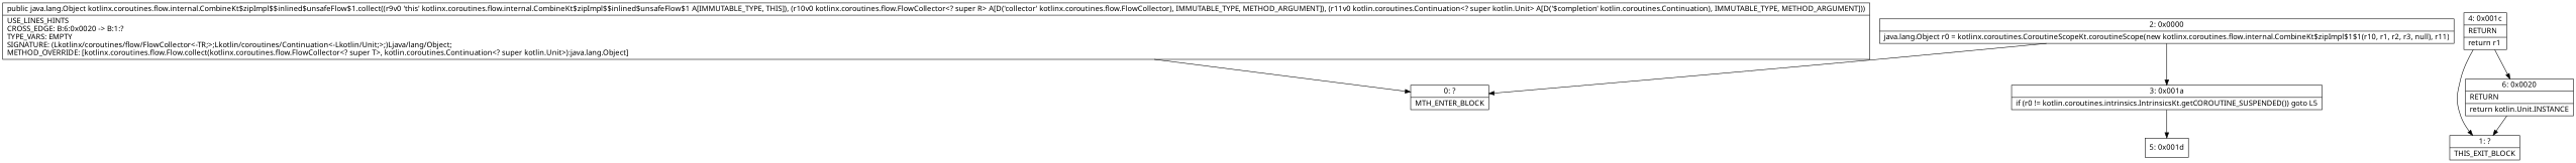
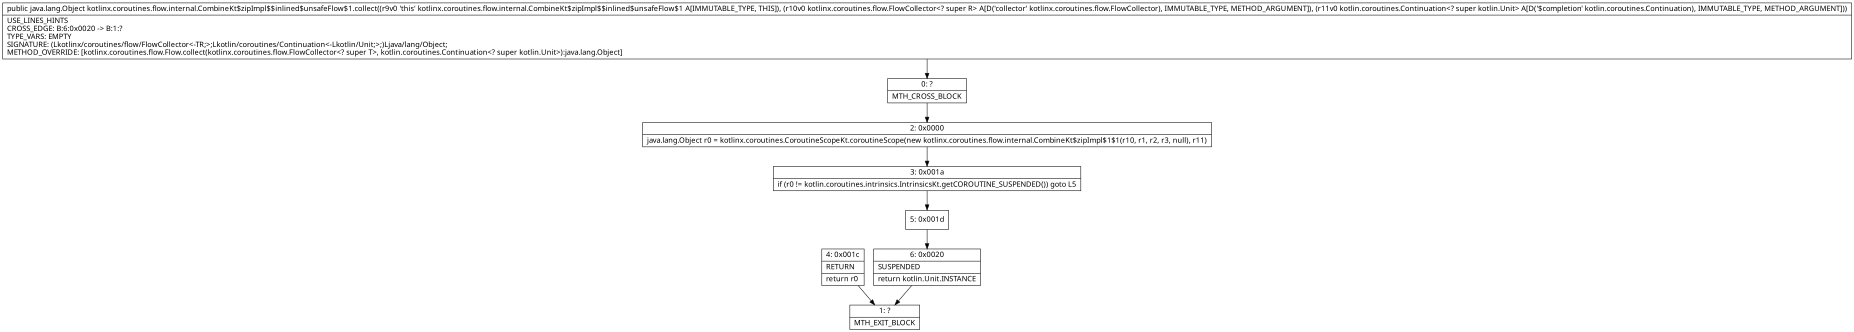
  digraph {
    fontname="Noto Sans"
    node [fontname="Noto Sans" shape=record]
    edge [fontname="Noto Sans"]
-   n1 [label="{0\:\ ?|MTH_ENTER_BLOCK\l}"]
+   n1 [label="{0\:\ ?|MTH_CROSS_BLOCK\l}"]
    n2 [label="{2\:\ 0x0000|java.lang.Object r0 = kotlinx.coroutines.CoroutineScopeKt.coroutineScope(new kotlinx.coroutines.flow.internal.CombineKt$zipImpl$1$1(r10, r1, r2, r3, null), r11)\l}"]
    n3 [label="{3\:\ 0x001a|if (r0 != kotlin.coroutines.intrinsics.IntrinsicsKt.getCOROUTINE_SUSPENDED()) goto L5\l}"]
    n4 [label="{5\:\ 0x001d}"]
-   n5 [label="{4\:\ 0x001c|RETURN\l|return r1\l}"]
-   n6 [label="{1\:\ ?|THIS_EXIT_BLOCK\l}"]
-   n7 [label="{6\:\ 0x0020|RETURN\l|return kotlin.Unit.INSTANCE\l}"]
+   n5 [label="{4\:\ 0x001c|RETURN\l|return r0\l}"]
+   n6 [label="{1\:\ ?|MTH_EXIT_BLOCK\l}"]
+   n7 [label="{6\:\ 0x0020|SUSPENDED\l|return kotlin.Unit.INSTANCE\l}"]
    n8 [label="{public java.lang.Object kotlinx.coroutines.flow.internal.CombineKt$zipImpl$$inlined$unsafeFlow$1.collect((r9v0 'this' kotlinx.coroutines.flow.internal.CombineKt$zipImpl$$inlined$unsafeFlow$1 A[IMMUTABLE_TYPE, THIS]), (r10v0 kotlinx.coroutines.flow.FlowCollector\<? super R\> A[D('collector' kotlinx.coroutines.flow.FlowCollector), IMMUTABLE_TYPE, METHOD_ARGUMENT]), (r11v0 kotlin.coroutines.Continuation\<? super kotlin.Unit\> A[D('$completion' kotlin.coroutines.Continuation), IMMUTABLE_TYPE, METHOD_ARGUMENT]))  | USE_LINES_HINTS\lCROSS_EDGE: B:6:0x0020 \-\> B:1:?\lTYPE_VARS: EMPTY\lSIGNATURE: (Lkotlinx\/coroutines\/flow\/FlowCollector\<\-TR;\>;Lkotlin\/coroutines\/Continuation\<\-Lkotlin\/Unit;\>;)Ljava\/lang\/Object;\lMETHOD_OVERRIDE: [kotlinx.coroutines.flow.Flow.collect(kotlinx.coroutines.flow.FlowCollector\<? super T\>, kotlin.coroutines.Continuation\<? super kotlin.Unit\>):java.lang.Object]\l}"]
-   n2 -> n1
+   n1 -> n2
    n2 -> n3
    n3 -> n4
-   n5 -> n7
+   n4 -> n7
    n5 -> n6
    n7 -> n6
    n8 -> n1
  }
